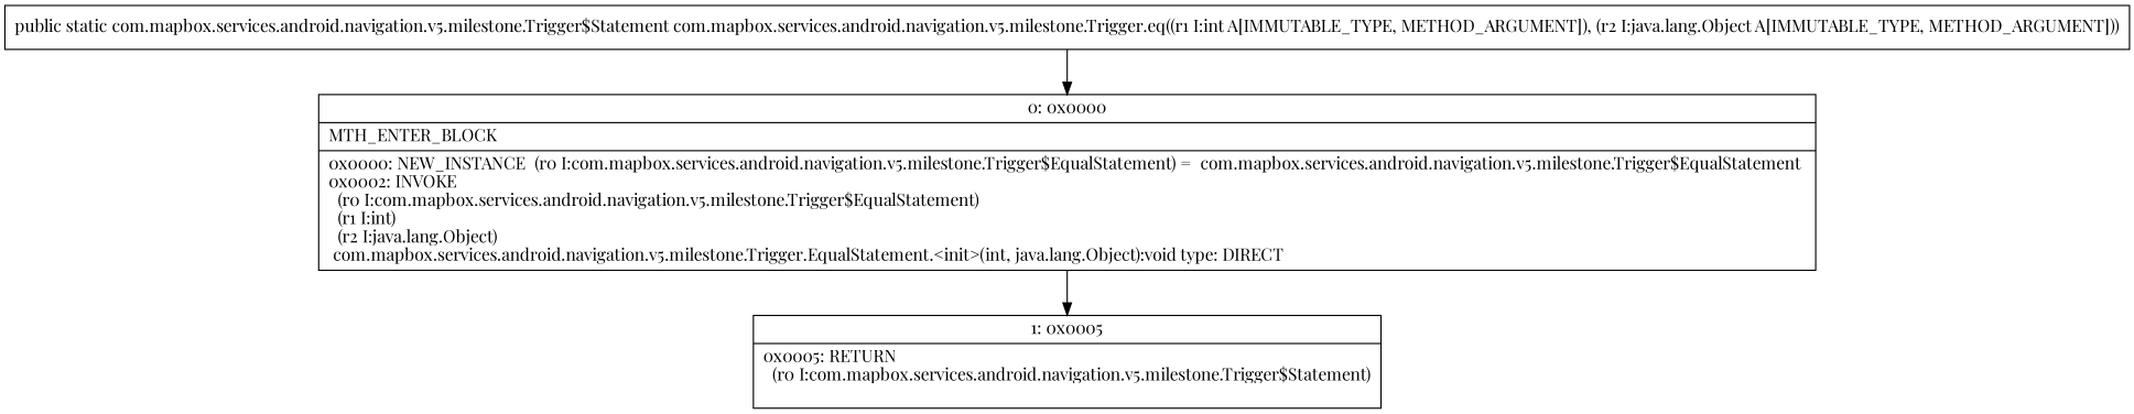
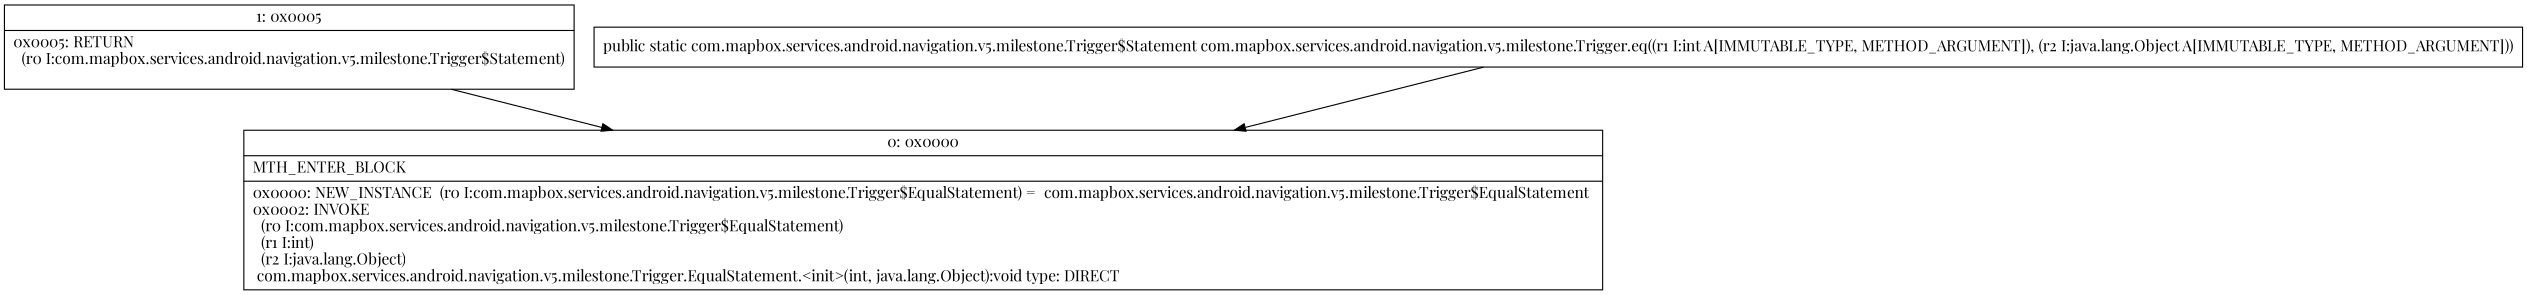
  digraph {
    fontname="Playfair Display"
    node [shape=record fontname="Playfair Display"]
    edge [fontname="Playfair Display"]
    n1 [label="{0\:\ 0x0000|MTH_ENTER_BLOCK\l|0x0000: NEW_INSTANCE  (r0 I:com.mapbox.services.android.navigation.v5.milestone.Trigger$EqualStatement) =  com.mapbox.services.android.navigation.v5.milestone.Trigger$EqualStatement \l0x0002: INVOKE  \l  (r0 I:com.mapbox.services.android.navigation.v5.milestone.Trigger$EqualStatement)\l  (r1 I:int)\l  (r2 I:java.lang.Object)\l com.mapbox.services.android.navigation.v5.milestone.Trigger.EqualStatement.\<init\>(int, java.lang.Object):void type: DIRECT \l}"]
    n2 [label="{1\:\ 0x0005|0x0005: RETURN  \l  (r0 I:com.mapbox.services.android.navigation.v5.milestone.Trigger$Statement)\l \l}"]
    n3 [label="{public static com.mapbox.services.android.navigation.v5.milestone.Trigger$Statement com.mapbox.services.android.navigation.v5.milestone.Trigger.eq((r1 I:int A[IMMUTABLE_TYPE, METHOD_ARGUMENT]), (r2 I:java.lang.Object A[IMMUTABLE_TYPE, METHOD_ARGUMENT])) }"]
-   n1 -> n2
+   n2 -> n1
    n3 -> n1
  }
